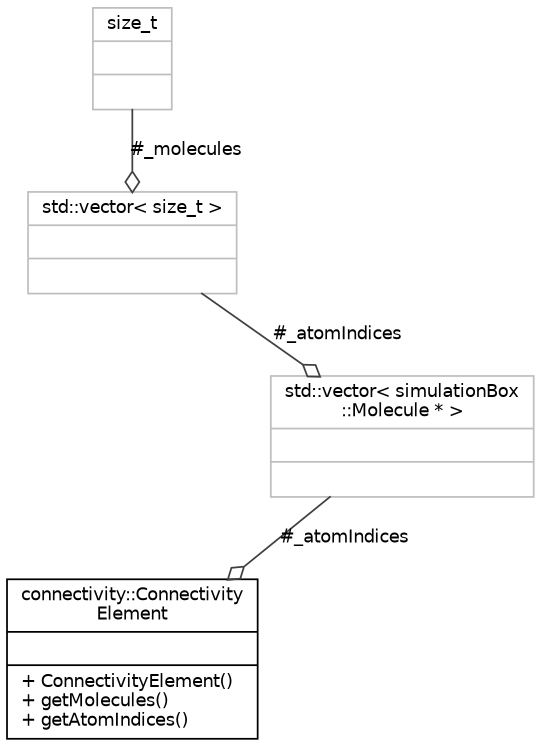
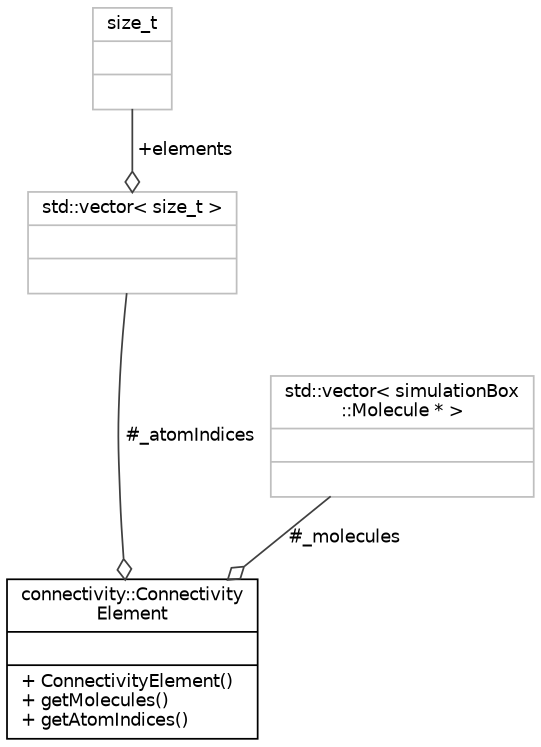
  digraph {
    node [color=grey75 fillcolor=white fontname=Helvetica fontsize=10 shape=record style=filled]
    edge [arrowhead=odiamond color=grey25 fontname=Helvetica fontsize=10 labelfontname=Helvetica labelfontsize=10 style=solid]
    n1 [color=black height=0.2 label="{connectivity::Connectivity\lElement\n||+ ConnectivityElement()\l+ getMolecules()\l+ getAtomIndices()\l}" width=0.4]
    n2 [height=0.2 label="{std::vector\< size_t \>\n||}" width=0.4]
    n3 [height=0.2 label="{size_t\n||}" width=0.4]
    n4 [height=0.2 label="{std::vector\< simulationBox\l::Molecule * \>\n||}" width=0.4]
-   n2 -> n4 [label=" #_atomIndices"]
-   n3 -> n2 [label=" #_molecules"]
-   n4 -> n1 [label=" #_atomIndices"]
+   n2 -> n1 [label=" #_atomIndices"]
+   n3 -> n2 [label=" +elements"]
+   n4 -> n1 [label=" #_molecules"]
  }
